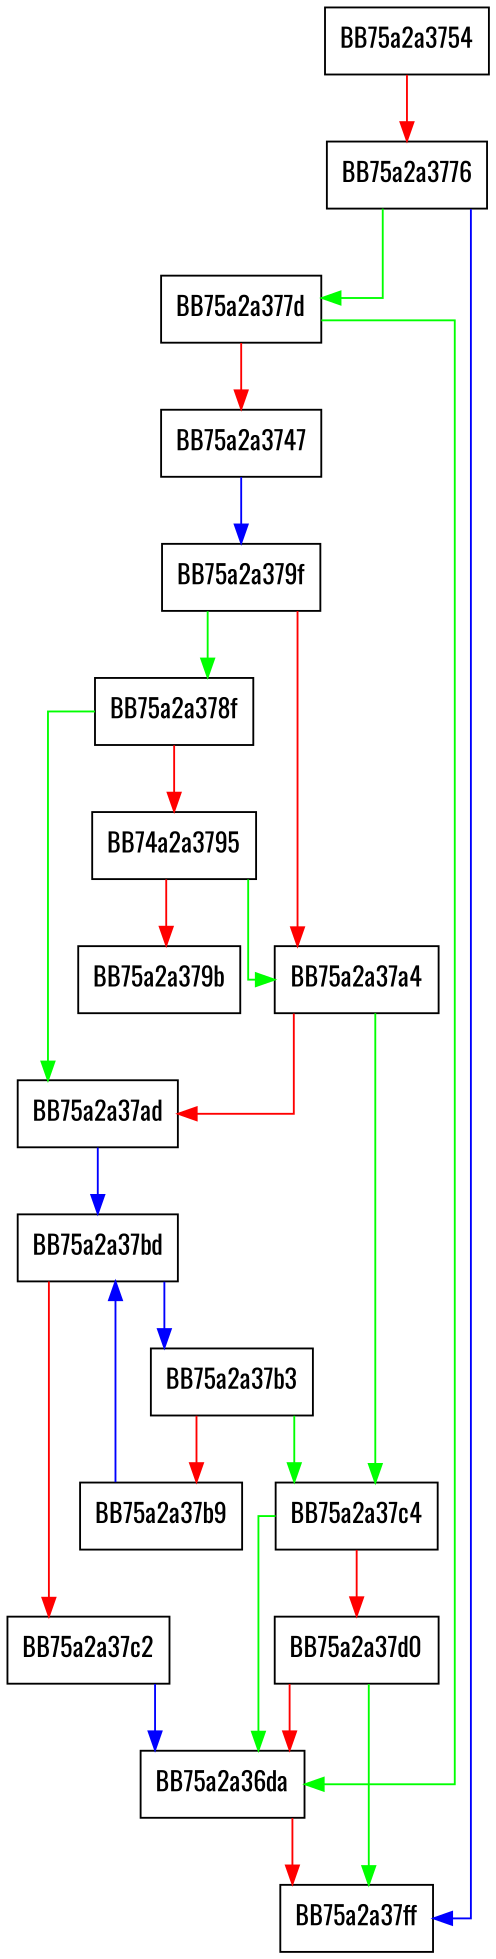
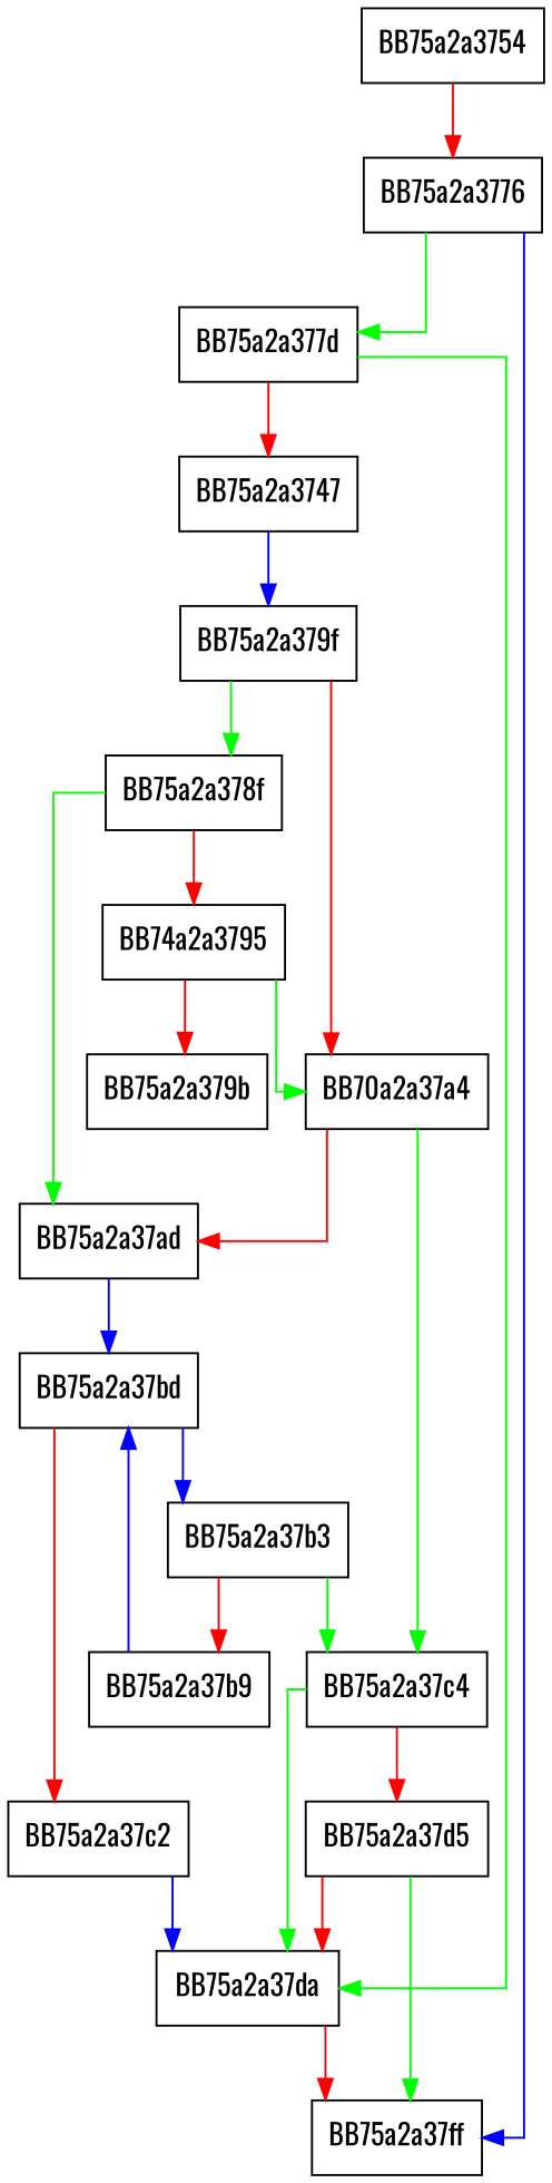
  digraph {
    fontname=Oswald
    splines=ortho
    node [fontname=Oswald shape=box]
    edge [color=red fontname=Oswald]
    BB75a2a3754
    BB75a2a3776
    BB75a2a377d
-   BB75a2a37da [label=BB75a2a36da]
+   BB75a2a37da
    n5 [label=BB75a2a3747]
    BB75a2a37ff
    BB75a2a379f
    BB75a2a378f
-   BB75a2a37a4
+   BB75a2a37a4 [label=BB70a2a37a4]
    n10 [label=BB74a2a3795]
    BB75a2a37ad
    BB75a2a37c4
    BB75a2a379b
-   BB75a2a37d5 [label=BB75a2a37d0]
+   BB75a2a37d5
    BB75a2a37bd
    BB75a2a37b3
    BB75a2a37c2
    BB75a2a37b9
    BB75a2a3754 -> BB75a2a3776
    BB75a2a3776 -> BB75a2a377d [color=green]
    BB75a2a3776 -> BB75a2a37ff [color=blue]
    BB75a2a377d -> BB75a2a37da [color=green]
    BB75a2a377d -> n5
    BB75a2a37da -> BB75a2a37ff
    n5 -> BB75a2a379f [color=blue]
    BB75a2a379f -> BB75a2a378f [color=green]
    BB75a2a379f -> BB75a2a37a4
    BB75a2a378f -> n10
    BB75a2a378f -> BB75a2a37ad [color=green]
    BB75a2a37a4 -> BB75a2a37ad
    BB75a2a37a4 -> BB75a2a37c4 [color=green]
    n10 -> BB75a2a37a4 [color=green]
    n10 -> BB75a2a379b
    BB75a2a37ad -> BB75a2a37bd [color=blue]
    BB75a2a37c4 -> BB75a2a37da [color=green]
    BB75a2a37c4 -> BB75a2a37d5
    BB75a2a37d5 -> BB75a2a37da
    BB75a2a37d5 -> BB75a2a37ff [color=green]
    BB75a2a37bd -> BB75a2a37b3 [color=blue]
    BB75a2a37bd -> BB75a2a37c2
    BB75a2a37b3 -> BB75a2a37c4 [color=green]
    BB75a2a37b3 -> BB75a2a37b9
    BB75a2a37c2 -> BB75a2a37da [color=blue]
    BB75a2a37b9 -> BB75a2a37bd [color=blue]
  }
